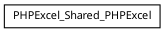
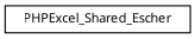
  digraph {
    rankdir=LR
    fontname="Noto Sans"
-   n1 [color=black fillcolor=white fontname="Noto Sans" fontsize=10 height=0.2 label=PHPExcel_Shared_PHPExcel shape=record style=filled width=0.4]
+   n1 [color=black fillcolor=white fontname="Noto Sans" fontsize=10 height=0.2 label=PHPExcel_Shared_Escher shape=record style=filled width=0.4]
  }
